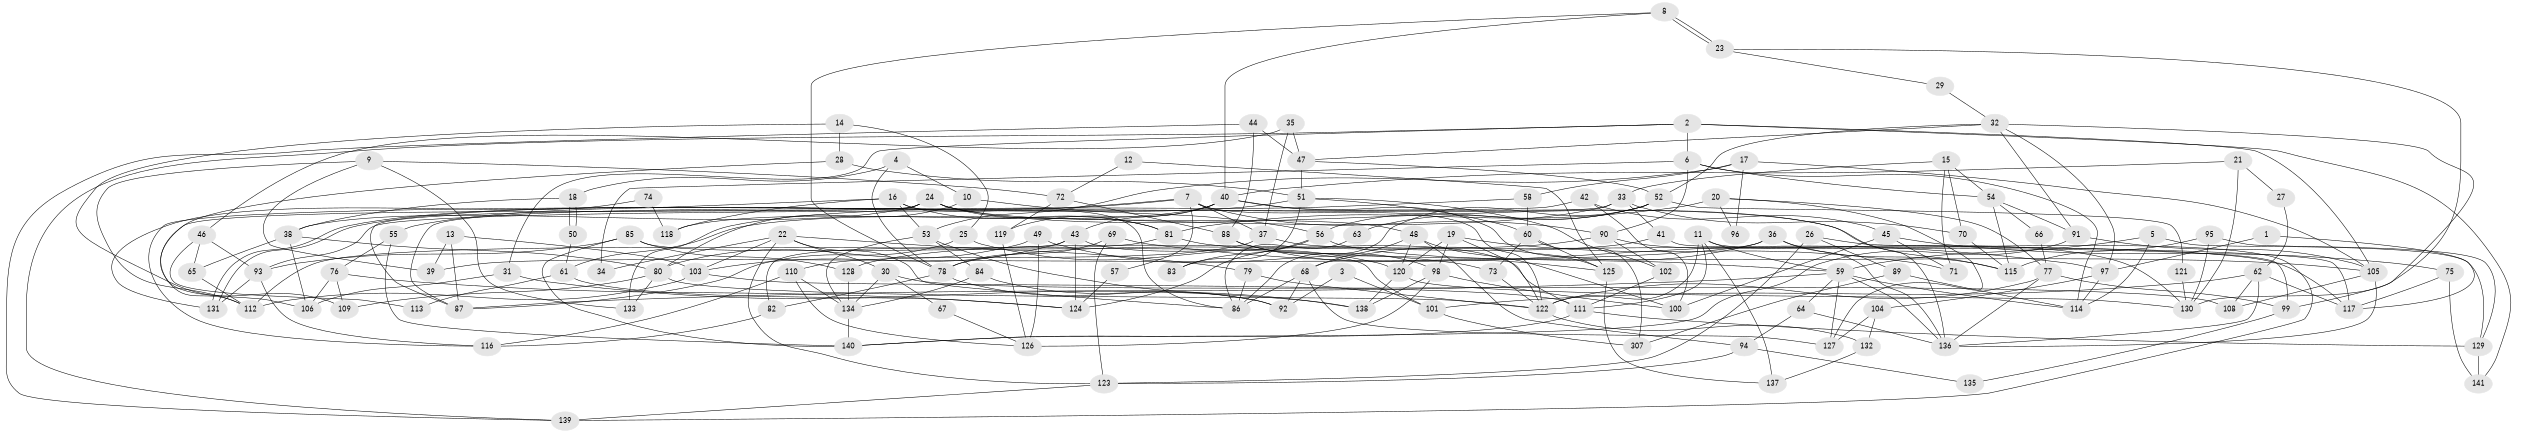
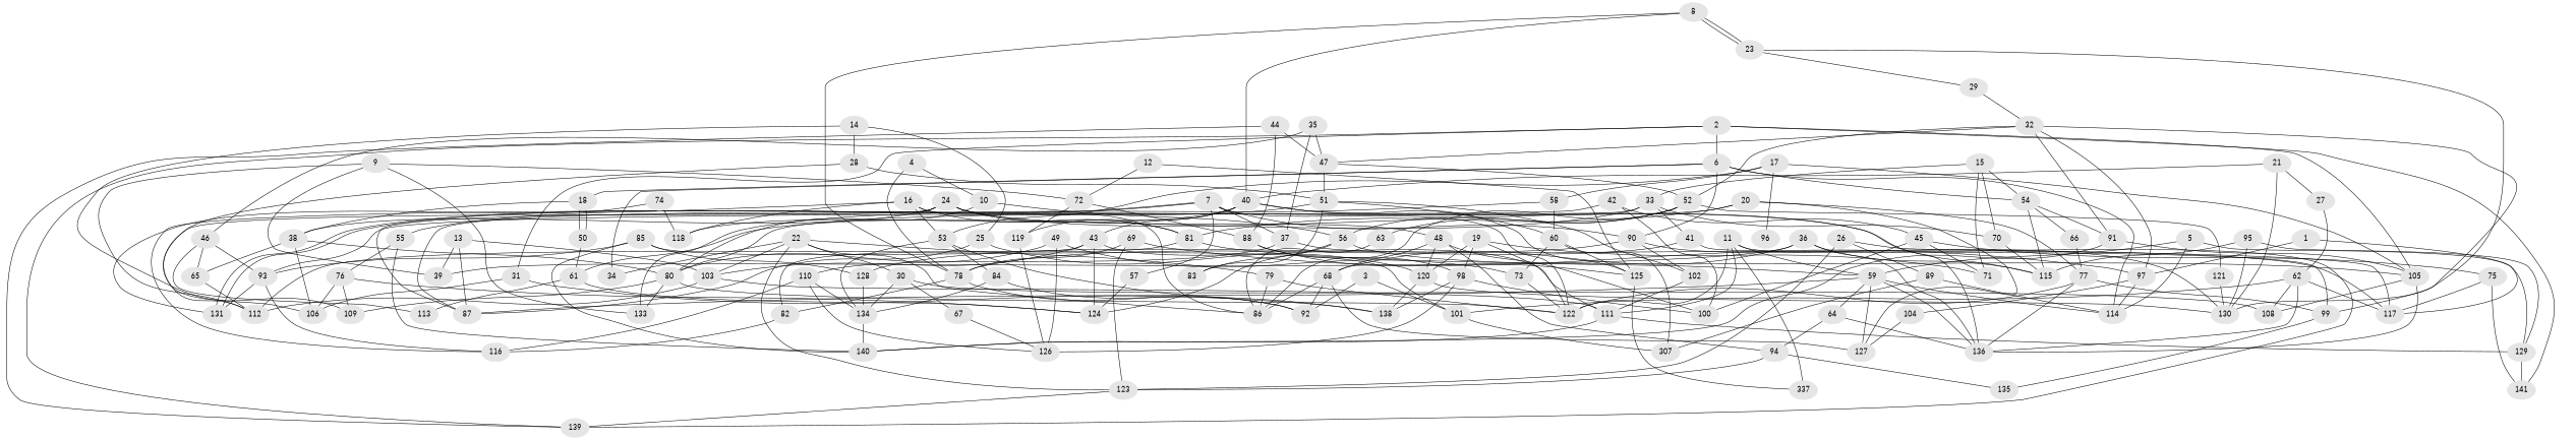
  graph {
    fontname=Lato
    node [color=gray90 fontname=Lato style=filled]
    edge [fontname=Lato]
    1
    97
    117
    114
    104
    2
    6
    31
    105
    139
    141
    34
    54
    90
    106
    138
    108
    136
    3
    92
    101
    n22 [label=307]
    4
    10
    18
    78
    56
    80
    38
    50
    82
    5
    59
    129
    87
    127
    64
    115
    91
    66
    130
    102
    128
    7
    37
    57
    122
    131
    110
    124
-   132
    8
    23
    40
    29
    125
    118
    43
    119
    9
    39
    72
    112
    133
    88
    83
    109
    11
    111
-   137
+   137 [label=337]
    140
    12
    13
    103
    14
    25
    28
    120
    51
    15
    33
    70
    71
    41
    61
    16
    53
    81
    86
    116
    134
    84
    17
    58
    96
    60
    65
    19
    98
    100
    126
    20
    77
    99
    21
    27
    62
    22
    30
    79
    123
    67
    32
    24
    48
    68
    94
    26
    89
    55
    47
    52
    63
    121
    135
    113
    35
    46
    93
    36
    42
    45
    75
    44
    49
    73
    76
    69
    74
    85
    95
    1 -- 97
    1 -- 117
    97 -- 114
    97 -- 104
    104 -- 127
-   104 -- 132
    2 -- 6
    2 -- 31
    2 -- 105
    2 -- 139
    2 -- 141
    6 -- 114
    6 -- 34
    6 -- 54
    6 -- 90
    31 -- 106
    31 -- 138
    105 -- 108
    105 -- 136
    54 -- 115
    54 -- 91
    54 -- 66
    90 -- 130
    90 -- 102
    90 -- 128
    3 -- 92
    3 -- 101
    101 -- n22
    4 -- 10
-   4 -- 18
+   6 -- 18
    4 -- 78
    10 -- 56
    10 -- 80
    18 -- 38
    18 -- 50
    18 -- 50
    78 -- 92
    78 -- 82
    56 -- 59
    56 -- 124
    56 -- 83
    80 -- 122
    80 -- 133
    80 -- 109
    38 -- 106
    38 -- 80
    38 -- 65
    50 -- 61
    82 -- 116
    5 -- 114
    5 -- 59
    5 -- 129
    59 -- 114
    59 -- 136
    59 -- 87
    59 -- 127
    59 -- 64
    129 -- 141
    64 -- 136
    64 -- 94
    91 -- 105
    91 -- 140
    66 -- 77
    102 -- 111
    128 -- 134
    7 -- 90
    7 -- 37
    7 -- 57
    7 -- 122
    7 -- 131
    7 -- 131
    37 -- 117
    37 -- 110
    57 -- 124
-   122 -- 132
    110 -- 116
    110 -- 134
    110 -- 126
-   132 -- 137
    8 -- 78
    8 -- 23
    8 -- 23
    8 -- 40
    23 -- 130
    23 -- 29
    40 -- 136
    40 -- 125
    40 -- 118
    40 -- 43
    40 -- 119
    29 -- 32
    125 -- 137
    43 -- 82
    43 -- 124
    43 -- 111
    43 -- 103
    119 -- 126
    9 -- 39
    9 -- 72
    9 -- 112
    9 -- 133
    72 -- 119
    72 -- 88
    88 -- 125
    88 -- 98
    11 -- 139
    11 -- 59
    11 -- 122
    11 -- 111
    11 -- 137
    111 -- 129
    111 -- 140
    12 -- 125
    12 -- 72
    13 -- 87
    13 -- 39
    13 -- 103
    103 -- 112
    103 -- 111
    14 -- 109
    14 -- 25
    14 -- 28
    25 -- 87
    25 -- 120
    28 -- 106
    28 -- 51
    120 -- 138
    120 -- 130
    51 -- 102
    51 -- 83
    51 -- 60
    51 -- 55
    15 -- 54
    15 -- 33
    15 -- 70
    15 -- 71
    33 -- 87
    33 -- 70
    33 -- 41
    33 -- 61
    70 -- 115
    41 -- 78
    41 -- 99
    61 -- 124
    61 -- 113
    16 -- 118
    16 -- 53
    16 -- 81
    16 -- 86
    16 -- 116
    53 -- 138
    53 -- 134
    53 -- 84
    81 -- 105
    81 -- 112
    134 -- 140
    84 -- 92
    84 -- 134
    17 -- 105
    17 -- 53
    17 -- 58
    17 -- 96
    58 -- 133
    58 -- 60
    60 -- n22
    60 -- 125
    60 -- 73
    65 -- 112
    19 -- 122
    19 -- 120
    19 -- 71
    19 -- 98
    98 -- 138
    98 -- 100
    98 -- 126
    20 -- 127
    20 -- 81
-   20 -- 96
+   20 -- 80
    20 -- 77
    77 -- 136
    77 -- 122
    77 -- 99
    99 -- 135
    21 -- 130
    21 -- 40
    21 -- 27
    27 -- 62
    62 -- 117
    62 -- 108
    62 -- 136
    62 -- 101
    22 -- 34
    22 -- 103
    22 -- 86
    22 -- 30
    22 -- 79
    22 -- 123
    30 -- 108
    30 -- 134
    30 -- 67
    79 -- 122
    79 -- 86
    123 -- 139
    67 -- 126
    32 -- 97
    32 -- 91
    32 -- 99
    32 -- 47
    32 -- 52
    24 -- 38
    24 -- 87
    24 -- 115
    24 -- 112
    24 -- 81
    24 -- 48
    48 -- 120
    48 -- 100
    48 -- 68
    48 -- 94
    68 -- 92
    68 -- 127
    68 -- 86
    94 -- 123
    94 -- 135
    26 -- 117
    26 -- 123
    26 -- 89
    89 -- 114
    89 -- n22
    55 -- 140
    55 -- 76
    47 -- 51
    47 -- 52
    52 -- 56
    52 -- 86
    52 -- 63
    52 -- 121
    63 -- 86
    121 -- 130
    35 -- 37
    35 -- 47
    35 -- 46
    46 -- 65
    46 -- 113
    46 -- 93
    93 -- 131
    93 -- 116
    36 -- 136
    36 -- 115
    36 -- 39
    36 -- 68
    42 -- 100
    42 -- 93
    42 -- 45
    45 -- 71
    45 -- 100
    45 -- 75
    75 -- 117
    75 -- 141
    44 -- 139
    44 -- 88
    44 -- 47
    49 -- 80
    49 -- 126
    49 -- 73
    73 -- 122
    76 -- 106
    76 -- 124
    76 -- 109
    69 -- 97
    69 -- 78
    69 -- 123
    74 -- 131
    74 -- 118
    85 -- 101
    85 -- 128
    85 -- 140
    85 -- 93
    95 -- 129
    95 -- 115
    95 -- 130
  }
